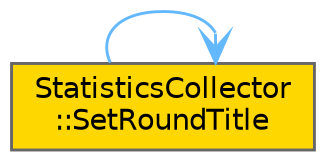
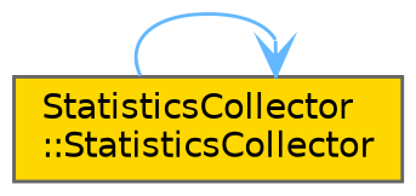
  digraph {
    rankdir=LR
-   n1 [color=gray40 fillcolor=gold fontcolor=black fontname=Helvetica fontsize=10 height=0.2 label="StatisticsCollector\l::SetRoundTitle" shape=box style=filled width=0.4]
+   n1 [color=gray40 fillcolor=gold fontcolor=black fontname=Helvetica fontsize=10 height=0.2 label="StatisticsCollector\l::StatisticsCollector" shape=box style=filled width=0.4]
    n1 -> n1 [color=steelblue1 fontname=Helvetica fontsize=10 labelfontname=Helvetica labelfontsize=10 style=solid arrowhead=vee]
  }
